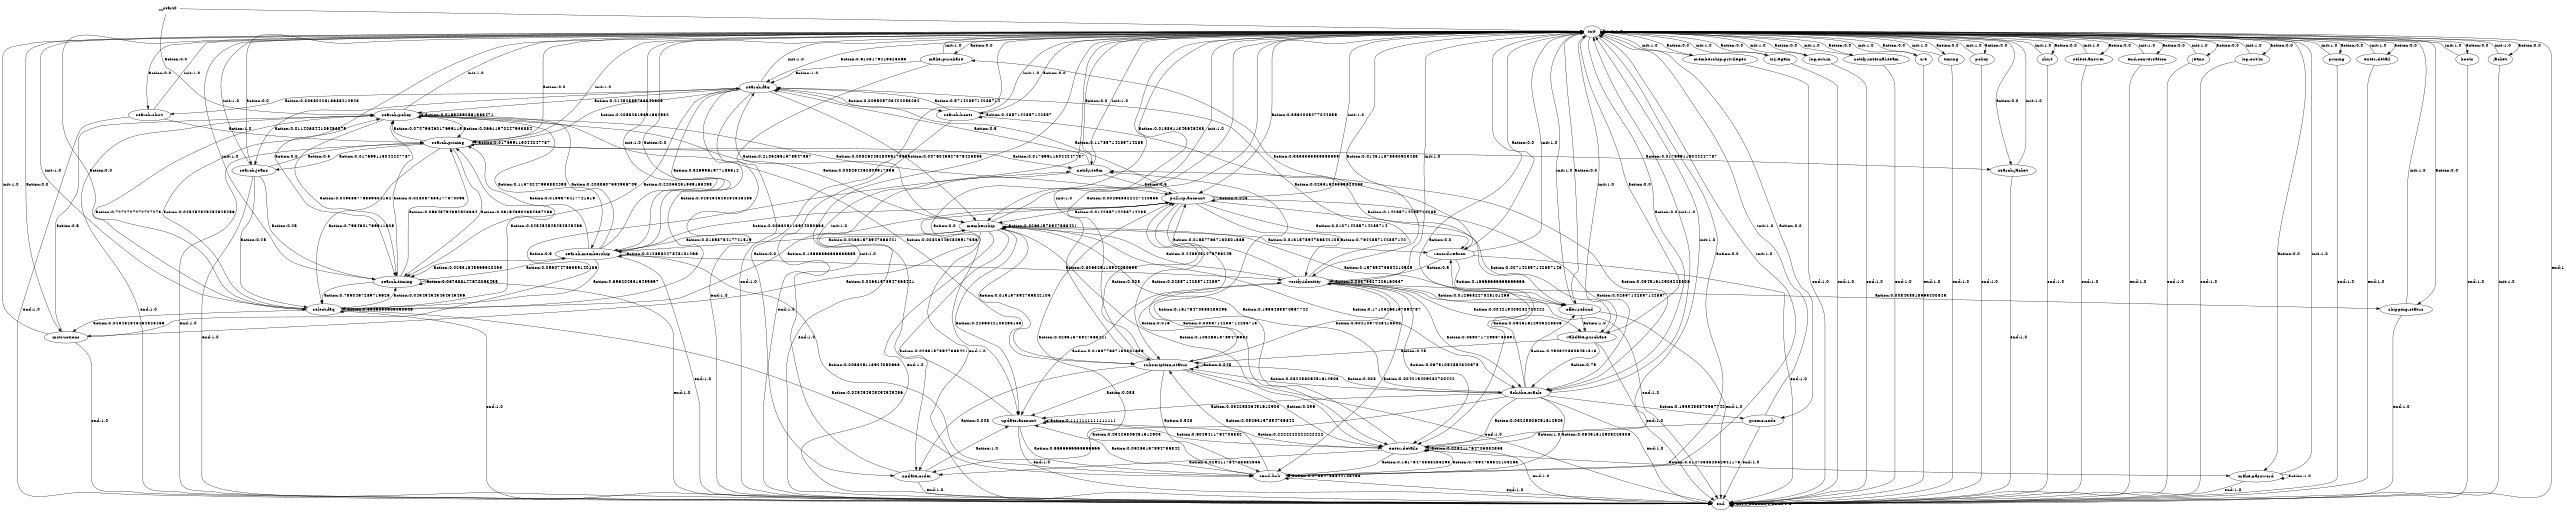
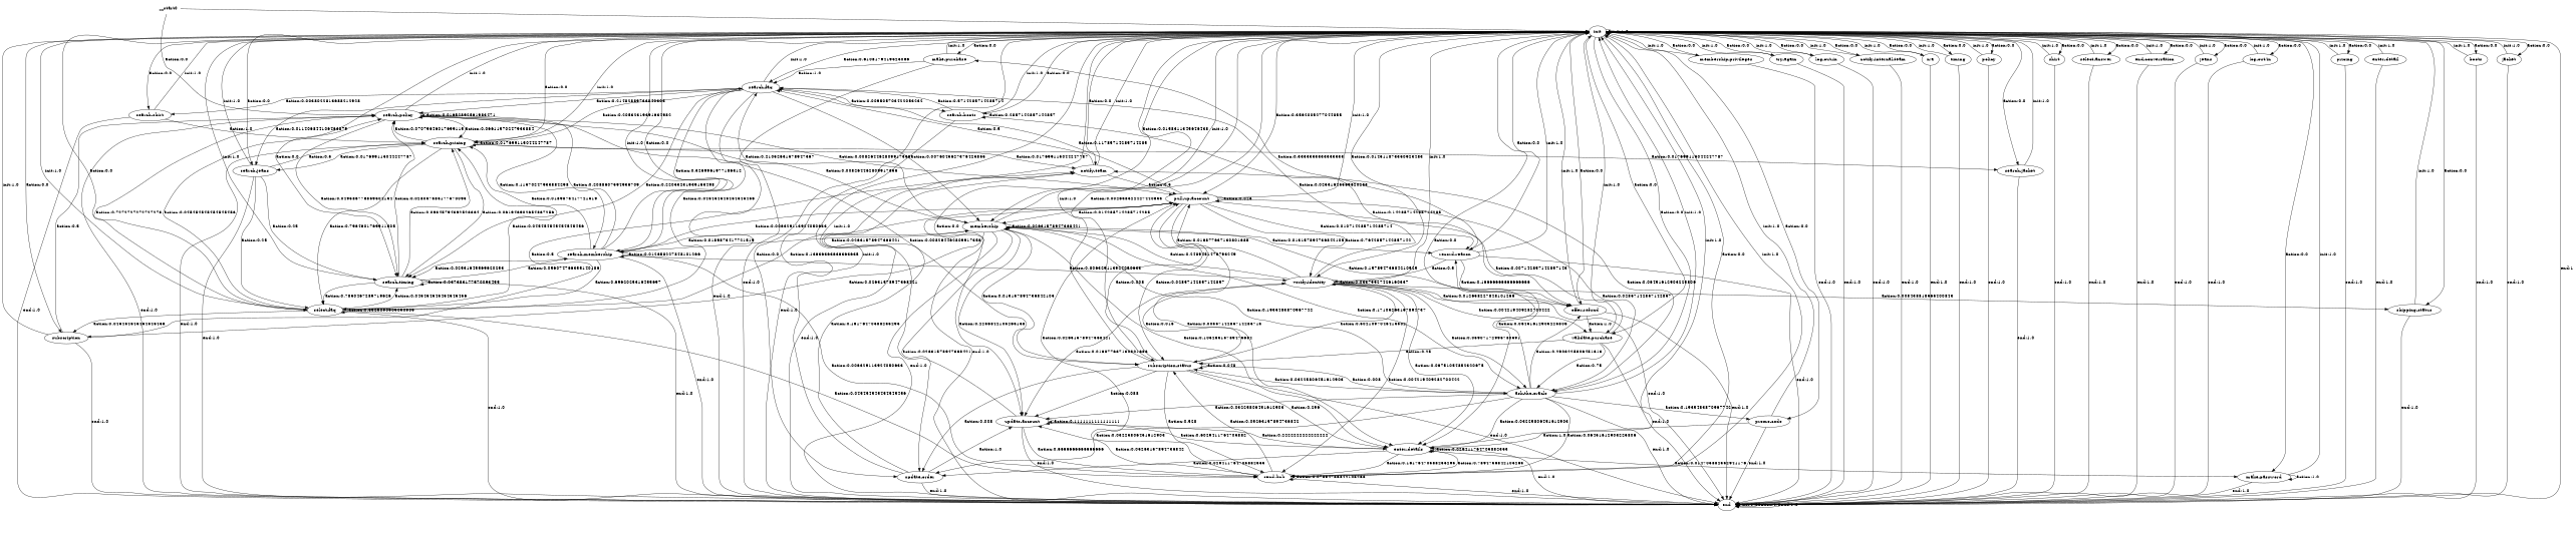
  digraph {
    n1 [label=init]
    n2 [label="make-purchase"]
    n3 [label="search-pricing"]
    n4 [label=membership]
    n5 [label="search-boots"]
    n6 [label="membership-privileges"]
    n7 [label="try-again"]
    n8 [label="record-reason"]
    n9 [label="notify-team"]
    n10 [label="log-out-in"]
    n11 [label="offer-refund"]
    n12 [label="update-account"]
    n13 [label="subscription-status"]
    n14 [label="notify-internal-team"]
    n15 [label="n/a"]
    n16 [label="search-timing"]
    n17 [label="validate-purchase"]
    n18 [label=timing]
    n19 [label=policy]
    n20 [label="search-jacket"]
    n21 [label="select-faq"]
    n22 [label="search-faq"]
    n23 [label=shirt]
    n24 [label="verify-identity"]
-   n25 [label=instructions]
+   n25 [label=subscription]
    n26 [label="select-answer"]
    n27 [label="enter-details"]
    n28 [label="ask-the-oracle"]
    n29 [label="end-conversation"]
    n30 [label=jeans]
    n31 [label="log-out/in"]
    n32 [label="make-password"]
    n33 [label="update-order"]
    n34 [label="search-shirt"]
    n35 [label="promo-code"]
    n36 [label=pricing]
    n37 [label="send-link"]
    n38 [label="enter-detail"]
    n39 [label="shipping-status"]
    n40 [label="search-jeans"]
    n41 [label="pull-up-account"]
    n42 [label=boots]
    n43 [label=jacket]
    n44 [label="search-membership"]
    n45 [label=end]
    n46 [label="search-policy"]
    __start0 [shape=none]
    n1 -> n1 [label="init:1.0"]
    n1 -> n2 [label="action:0.0"]
    n1 -> n3 [label="action:0.0"]
    n1 -> n4 [label="action:0.0158311345646438"]
    n1 -> n5 [label="action:0.0"]
    n1 -> n6 [label="action:0.0"]
    n1 -> n7 [label="action:0.0"]
    n1 -> n8 [label="action:0.0"]
    n1 -> n9 [label="action:0.0"]
    n1 -> n10 [label="action:0.0"]
    n1 -> n11 [label="action:0.0"]
    n1 -> n12 [label="action:0.0"]
    n1 -> n13 [label="action:0.002638522427440633"]
    n1 -> n14 [label="action:0.0"]
    n1 -> n15 [label="action:0.0"]
    n1 -> n16 [label="action:0.0"]
    n1 -> n17 [label="action:0.0"]
    n1 -> n18 [label="action:0.0"]
    n1 -> n19 [label="action:0.0"]
    n1 -> n20 [label="action:0.0"]
    n1 -> n21 [label="action:0.0"]
    n1 -> n22 [label="action:0.6108179419525066"]
    n1 -> n23 [label="action:0.0"]
    n1 -> n24 [label="action:0.014511873350923483"]
    n1 -> n25 [label="action:0.0"]
    n1 -> n26 [label="action:0.0"]
    n1 -> n27 [label="action:0.0"]
    n1 -> n28 [label="action:0.0"]
    n1 -> n29 [label="action:0.0"]
    n1 -> n30 [label="action:0.0"]
    n1 -> n31 [label="action:0.0"]
    n1 -> n32 [label="action:0.0"]
    n1 -> n33 [label="action:0.0"]
    n1 -> n34 [label="action:0.0"]
    n1 -> n35 [label="action:0.0"]
    n1 -> n36 [label="action:0.0"]
    n1 -> n37 [label="action:0.0"]
-   n1 -> n38 [label="action:0.0"]
    n1 -> n39 [label="action:0.0"]
    n1 -> n40 [label="action:0.0"]
    n1 -> n41 [label="action:0.3562005277044855"]
    n1 -> n42 [label="action:0.0"]
    n1 -> n43 [label="action:0.0"]
    n1 -> n44 [label="action:0.0"]
    n1 -> n45 [label="end:1"]
    n2 -> n1 [label="init:1.0"]
    n2 -> n22 [label="action:1.0"]
    n2 -> n45 [label="end:1.0"]
    n3 -> n1 [label="init:1.0"]
    n3 -> n3 [label="action:0.017699115044247787"]
    n3 -> n9 [label="action:0.017699115044247787"]
    n3 -> n16 [label="action:0.061946902654867256"]
    n3 -> n20 [label="action:0.017699115044247787"]
    n3 -> n21 [label="action:0.7964601769911505"]
    n3 -> n40 [label="action:0.017699115044247787"]
    n3 -> n45 [label="end:1.0"]
    n3 -> n46 [label="action:0.07079646017699115"]
    n4 -> n1 [label="init:1.0"]
    n4 -> n4 [label="action:0.02631578947368421"]
    n4 -> n8 [label="action:0.013157894736842105"]
    n4 -> n11 [label="action:0.15789473684210525"]
    n4 -> n12 [label="action:0.2236842105263158"]
    n4 -> n13 [label="action:0.013157894736842105"]
    n4 -> n22 [label="action:0.21052631578947367"]
    n4 -> n25 [label="action:0.02631578947368421"]
    n4 -> n27 [label="action:0.10526315789473684"]
    n4 -> n28 [label="action:0.17105263157894737"]
    n4 -> n33 [label="action:0.02631578947368421"]
    n4 -> n44 [label="action:0.02631578947368421"]
    n4 -> n45 [label="end:1.0"]
    n5 -> n1 [label="init:1.0"]
    n5 -> n5 [label="action:0.2857142857142857"]
    n5 -> n11 [label="action:0.14285714285714285"]
    n5 -> n22 [label="action:0.5714285714285714"]
    n5 -> n45 [label="end:1.0"]
    n6 -> n1 [label="init:1.0"]
    n6 -> n45 [label="end:1.0"]
    n7 -> n1 [label="init:1.0"]
    n7 -> n45 [label="end:1.0"]
    n8 -> n1 [label="init:1.0"]
    n8 -> n2 [label="action:0.3333333333333333"]
    n8 -> n11 [label="action:0.16666666666666666"]
    n8 -> n24 [label="action:0.5"]
    n8 -> n45 [label="end:1.0"]
    n9 -> n1 [label="init:1.0"]
    n9 -> n22 [label="action:0.5"]
    n9 -> n41 [label="action:0.5"]
    n9 -> n45 [label="end:1.0"]
    n10 -> n1 [label="init:1.0"]
    n10 -> n45 [label="end:1.0"]
    n11 -> n1 [label="init:1.0"]
    n11 -> n17 [label="action:1.0"]
    n11 -> n45 [label="end:1.0"]
    n12 -> n1 [label="init:1.0"]
    n12 -> n12 [label="action:0.1111111111111111"]
    n12 -> n27 [label="action:0.2222222222222222"]
    n12 -> n37 [label="action:0.6666666666666666"]
    n12 -> n45 [label="end:1.0"]
    n13 -> n1 [label="init:1.0"]
    n13 -> n12 [label="action:0.088"]
    n13 -> n13 [label="action:0.048"]
    n13 -> n24 [label="action:0.016"]
    n13 -> n27 [label="action:0.296"]
    n13 -> n28 [label="action:0.008"]
    n13 -> n33 [label="action:0.008"]
    n13 -> n37 [label="action:0.528"]
    n13 -> n41 [label="action:0.008"]
    n13 -> n45 [label="end:1.0"]
    n14 -> n1 [label="init:1.0"]
    n14 -> n45 [label="end:1.0"]
    n15 -> n1 [label="init:1.0"]
    n15 -> n45 [label="end:1.0"]
    n16 -> n1 [label="init:1.0"]
    n16 -> n3 [label="action:0.09345794392523364"]
    n16 -> n16 [label="action:0.037383177570093455"]
    n16 -> n21 [label="action:0.7850467289719626"]
    n16 -> n44 [label="action:0.056074766355140186"]
    n16 -> n45 [label="end:1.0"]
    n16 -> n46 [label="action:0.028037383177570093"]
    n17 -> n1 [label="init:1.0"]
    n17 -> n13 [label="action:0.25"]
    n17 -> n28 [label="action:0.75"]
    n17 -> n45 [label="end:1.0"]
    n18 -> n1 [label="init:1.0"]
    n18 -> n45 [label="end:1.0"]
    n19 -> n1 [label="init:1.0"]
    n19 -> n45 [label="end:1.0"]
    n20 -> n1 [label="init:1.0"]
    n20 -> n45 [label="end:1.0"]
    n21 -> n1 [label="init:1.0"]
    n21 -> n3 [label="action:0.045454545454545456"]
    n21 -> n16 [label="action:0.045454545454545456"]
    n21 -> n21 [label="action:0.5909090909090909"]
    n21 -> n22 [label="action:0.045454545454545456"]
    n21 -> n25 [label="action:0.045454545454545456"]
    n21 -> n37 [label="action:0.045454545454545456"]
    n21 -> n41 [label="action:0.13636363636363635"]
    n21 -> n45 [label="end:1.0"]
    n21 -> n46 [label="action:0.045454545454545456"]
    n22 -> n1 [label="init:1.0"]
    n22 -> n3 [label="action:0.20532319391634982"]
    n22 -> n4 [label="action:0.0076045627376425855"]
    n22 -> n5 [label="action:0.009505703422053232"]
    n22 -> n16 [label="action:0.22053231939163498"]
    n22 -> n34 [label="action:0.0038022813688212928"]
    n22 -> n40 [label="action:0.011406844106463879"]
    n22 -> n44 [label="action:0.3269961977186312"]
    n22 -> n45 [label="end:1.0"]
    n22 -> n46 [label="action:0.21482889733840305"]
    n23 -> n1 [label="init:1.0"]
    n23 -> n45 [label="end:1.0"]
    n24 -> n1 [label="init:1.0"]
    n24 -> n4 [label="action:0.2489451476793249"]
    n24 -> n11 [label="action:0.012658227848101266"]
    n24 -> n12 [label="action:0.016877637130801686"]
    n24 -> n13 [label="action:0.5021097046413502"]
    n24 -> n17 [label="action:0.004219409282700422"]
    n24 -> n22 [label="action:0.02531645569620253"]
    n24 -> n24 [label="action:0.03375527426160337"]
    n24 -> n27 [label="action:0.06751054852320675"]
    n24 -> n28 [label="action:0.05907172995780591"]
    n24 -> n37 [label="action:0.004219409282700422"]
    n24 -> n39 [label="action:0.008438818565400843"]
    n24 -> n41 [label="action:0.016877637130801686"]
    n24 -> n45 [label="end:1.0"]
    n25 -> n1 [label="init:1.0"]
    n25 -> n9 [label="action:0.5"]
    n25 -> n45 [label="end:1.0"]
    n25 -> n46 [label="action:0.5"]
    n26 -> n1 [label="init:1.0"]
    n26 -> n45 [label="end:1.0"]
    n27 -> n1 [label="init:1.0"]
-   n27 -> n9 [label="action:0.16176470588235295"]
+   n33 -> n9 [label="action:0.16176470588235295"]
    n27 -> n12 [label="action:0.6029411764705882"]
    n27 -> n27 [label="action:0.029411764705882353"]
    n27 -> n32 [label="action:0.014705882352941176"]
    n27 -> n33 [label="action:0.029411764705882353"]
    n27 -> n37 [label="action:0.16176470588235295"]
    n27 -> n45 [label="end:1.0"]
    n28 -> n1 [label="init:1.0"]
    n28 -> n4 [label="action:0.1935483870967742"]
    n28 -> n8 [label="action:0.06451612903225806"]
    n28 -> n9 [label="action:0.06451612903225806"]
    n28 -> n11 [label="action:0.2903225806451613"]
    n28 -> n12 [label="action:0.03225806451612903"]
    n28 -> n13 [label="action:0.03225806451612903"]
    n28 -> n27 [label="action:0.03225806451612903"]
    n28 -> n33 [label="action:0.03225806451612903"]
    n28 -> n35 [label="action:0.1935483870967742"]
    n28 -> n37 [label="action:0.06451612903225806"]
    n28 -> n45 [label="end:1.0"]
    n29 -> n1 [label="init:1.0"]
    n29 -> n45 [label="end:1.0"]
    n30 -> n1 [label="init:1.0"]
    n30 -> n45 [label="end:1.0"]
    n31 -> n1 [label="init:1.0"]
    n31 -> n45 [label="end:1.0"]
    n32 -> n1 [label="init:1.0"]
    n32 -> n32 [label="action:1.0"]
    n32 -> n45 [label="end:1.0"]
    n33 -> n1 [label="init:1.0"]
    n33 -> n12 [label="action:1.0"]
    n33 -> n45 [label="end:1.0"]
    n34 -> n1 [label="init:1.0"]
    n34 -> n3 [label="action:1.0"]
    n34 -> n45 [label="end:1.0"]
    n35 -> n1 [label="init:1.0"]
    n35 -> n27 [label="action:1.0"]
    n35 -> n45 [label="end:1.0"]
    n36 -> n1 [label="init:1.0"]
    n36 -> n45 [label="end:1.0"]
    n37 -> n1 [label="init:1.0"]
    n37 -> n12 [label="action:0.05263157894736842"]
    n37 -> n13 [label="action:0.05263157894736842"]
    n37 -> n27 [label="action:0.7894736842105263"]
    n37 -> n37 [label="action:0.07894736842105263"]
    n37 -> n41 [label="action:0.02631578947368421"]
    n37 -> n45 [label="end:1.0"]
    n38 -> n1 [label="init:1.0"]
    n38 -> n45 [label="end:1.0"]
    n39 -> n1 [label="init:1.0"]
    n39 -> n45 [label="end:1.0"]
    n40 -> n1 [label="init:1.0"]
    n40 -> n3 [label="action:0.5"]
    n40 -> n16 [label="action:0.25"]
    n40 -> n21 [label="action:0.25"]
    n40 -> n45 [label="end:1.0"]
    n41 -> n1 [label="init:1.0"]
    n41 -> n4 [label="action:0.014285714285714285"]
    n41 -> n8 [label="action:0.010714285714285714"]
    n41 -> n13 [label="action:0.02857142857142857"]
    n41 -> n17 [label="action:0.007142857142857143"]
    n41 -> n22 [label="action:0.11785714285714285"]
    n41 -> n24 [label="action:0.7642857142857142"]
    n41 -> n27 [label="action:0.0035714285714285713"]
    n41 -> n28 [label="action:0.02857142857142857"]
    n41 -> n41 [label="action:0.025"]
    n41 -> n45 [label="end:1.0"]
    n42 -> n1 [label="init:1.0"]
    n42 -> n45 [label="end:1.0"]
    n43 -> n1 [label="init:1.0"]
-   n43 -> n45 [label="init:1.0"]
+   n43 -> n45 [label="end:1.0"]
    n44 -> n1 [label="init:1.0"]
    n44 -> n3 [label="action:0.0189873417721519"]
    n44 -> n4 [label="action:0.0189873417721519"]
    n44 -> n16 [label="action:0.02531645569620253"]
    n44 -> n21 [label="action:0.6962025316455697"]
    n44 -> n24 [label="action:0.806329113924050633"]
    n44 -> n37 [label="action:0.006329113924050633"]
    n44 -> n41 [label="action:0.006329113924050633"]
    n44 -> n44 [label="action:0.012658227848101266"]
    n44 -> n45 [label="end:1.0"]
    n44 -> n46 [label="action:0.2088607594936709"]
    n45 -> n45 [label="init:1.0"]
    n45 -> n45 [label="action:1.0"]
    n45 -> n45 [label="end:1.0"]
    n46 -> n1 [label="init:1.0"]
    n46 -> n3 [label="action:0.06611570247933884"]
    n46 -> n4 [label="action:0.008264462809917356"]
    n46 -> n13 [label="action:0.008264462809917356"]
    n46 -> n16 [label="action:0.049586776859504134"]
    n46 -> n21 [label="action:0.7272727272727273"]
    n46 -> n41 [label="action:0.008264462809917356"]
    n46 -> n44 [label="action:0.11570247933884298"]
    n46 -> n45 [label="end:1.0"]
    n46 -> n46 [label="action:0.01652892561983471"]
    __start0 -> n1
    __start0 -> n46 [label="action:0.0"]
  }
